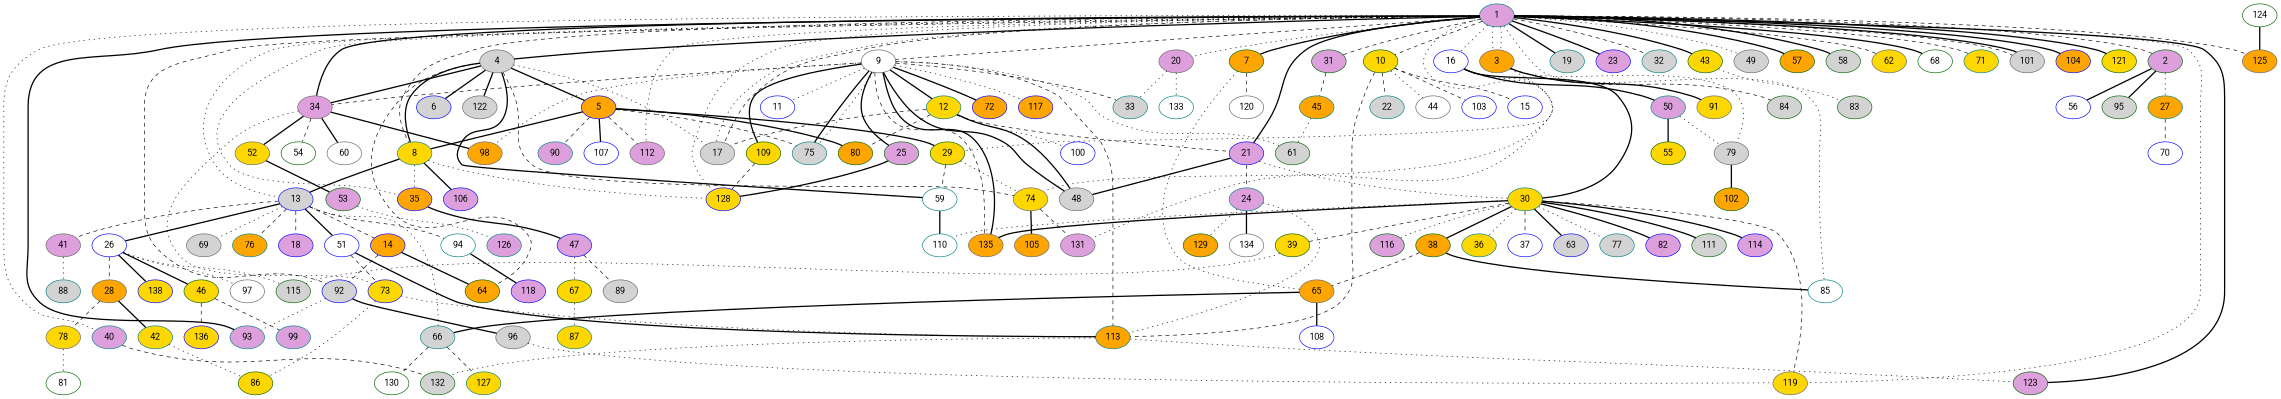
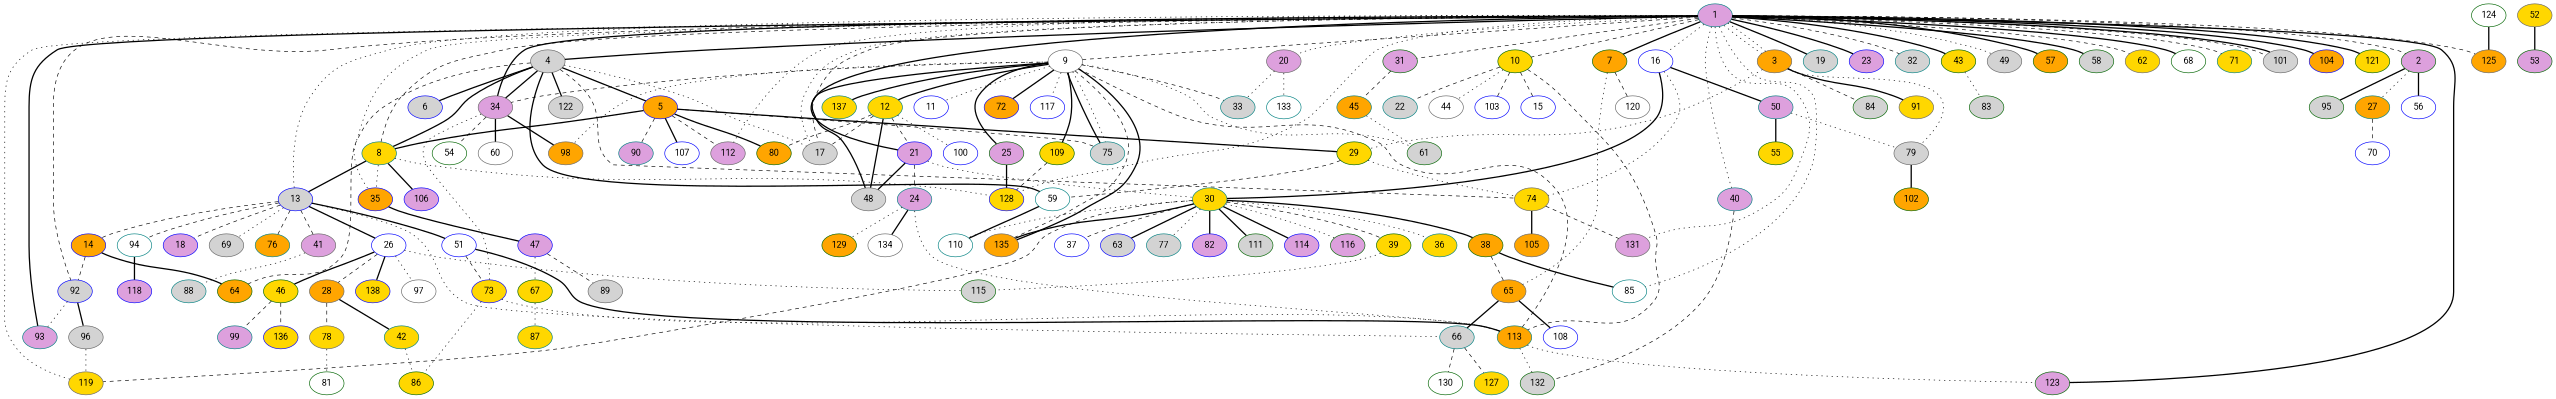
  graph {
    fontname=Roboto
    node [color=darkgreen fillcolor=lightgrey fontname=Roboto style=filled]
    edge [fontname=Roboto style=bold]
    1 [color=teal fillcolor=plum]
    2 [fillcolor=plum]
    3 [color=gray40 fillcolor=orange]
    4 [color=gray40]
    7 [fillcolor=orange]
    8 [color=teal fillcolor=gold]
    9 [color=gray40 fillcolor=white]
    10 [fillcolor=gold]
    13 [color=blue]
    16 [color=blue fillcolor=white]
    17 [color=gray40]
    19 [color=teal]
    20 [color=gray40 fillcolor=plum]
    21 [color=blue fillcolor=plum]
    23 [color=blue fillcolor=plum]
    31 [fillcolor=plum]
    32 [color=teal]
    34 [color=gray40 fillcolor=plum]
    35 [color=blue fillcolor=orange]
    40 [color=teal fillcolor=plum]
    43 [fillcolor=gold]
    49 [color=gray40]
    57 [fillcolor=orange]
    58
    62 [color=gray40 fillcolor=gold]
    68 [fillcolor=white]
    71 [color=teal fillcolor=gold]
    85 [color=teal fillcolor=white]
    92 [color=blue]
    93 [color=teal fillcolor=plum]
    101 [color=gray40]
    104 [color=blue fillcolor=orange]
    112 [color=gray40 fillcolor=plum]
    119 [color=gray40 fillcolor=gold]
    121 [fillcolor=gold]
    123 [fillcolor=plum]
    128 [color=blue fillcolor=gold]
    131 [color=gray40 fillcolor=plum]
    125 [color=gray40 fillcolor=orange]
    27 [color=teal fillcolor=orange]
    56 [color=blue fillcolor=white]
    95
    29 [fillcolor=gold]
    79 [color=gray40]
    84
    91 [color=gray40 fillcolor=gold]
    5 [color=blue fillcolor=orange]
    6 [color=blue]
    59 [color=teal fillcolor=white]
    64 [fillcolor=orange]
    74 [color=gray40 fillcolor=gold]
    122 [color=gray40]
    65 [color=gray40 fillcolor=orange]
    120 [color=gray40 fillcolor=white]
    106 [color=blue fillcolor=plum]
    75 [color=teal]
    11 [color=blue fillcolor=white]
    12 [color=teal fillcolor=gold]
    25 [fillcolor=plum]
    33 [color=teal]
    48 [color=gray40]
    61
    72 [color=blue fillcolor=orange]
    98 [color=gray40 fillcolor=orange]
    109 [fillcolor=gold]
    113 [color=teal fillcolor=orange]
-   117 [color=blue fillcolor=orange]
+   117 [color=blue fillcolor=white]
    135 [color=gray40 fillcolor=orange]
+   137 [color=teal fillcolor=gold]
    15 [color=blue fillcolor=white]
    22 [color=teal]
    44 [color=gray40 fillcolor=white]
    103 [color=blue fillcolor=white]
    14 [color=blue fillcolor=orange]
    18 [color=blue fillcolor=plum]
    26 [color=blue fillcolor=white]
    41 [color=gray40 fillcolor=plum]
    51 [color=blue fillcolor=white]
    66 [color=teal]
    69 [color=gray40]
    76 [color=teal fillcolor=orange]
    94 [color=teal fillcolor=white]
    30 [color=teal fillcolor=gold]
    50 [color=teal fillcolor=plum]
    133 [color=teal fillcolor=white]
    24 [color=teal fillcolor=plum]
    45 [color=teal fillcolor=orange]
    52 [color=gray40 fillcolor=gold]
    54 [fillcolor=white]
    60 [color=gray40 fillcolor=white]
    73 [color=blue fillcolor=gold]
    47 [color=blue fillcolor=plum]
    132
    83
    96 [color=gray40]
    124 [fillcolor=white]
    70 [color=blue fillcolor=white]
    102 [fillcolor=orange]
    80 [fillcolor=orange]
    90 [color=teal fillcolor=plum]
    107 [color=blue fillcolor=white]
    110 [color=teal fillcolor=white]
    105 [color=gray40 fillcolor=orange]
    108 [color=blue fillcolor=white]
    100 [color=blue fillcolor=white]
    28 [color=gray40 fillcolor=orange]
    46 [fillcolor=gold]
    97 [color=gray40 fillcolor=white]
    115
    138 [color=blue fillcolor=gold]
    88 [color=teal]
    127 [color=teal fillcolor=gold]
    130 [fillcolor=white]
    118 [color=blue fillcolor=plum]
    36 [color=teal fillcolor=gold]
    37 [color=blue fillcolor=white]
    38 [fillcolor=orange]
    39 [fillcolor=gold]
    63 [color=blue]
    77 [color=teal]
    82 [color=blue fillcolor=plum]
    111
    114 [color=blue fillcolor=plum]
    116 [fillcolor=plum]
    55 [fillcolor=gold]
    129 [fillcolor=orange]
    134 [color=gray40 fillcolor=white]
    42 [color=teal fillcolor=gold]
    78 [color=gray40 fillcolor=gold]
    99 [color=teal fillcolor=plum]
    136 [color=blue fillcolor=gold]
    86 [fillcolor=gold]
    81 [fillcolor=white]
    53 [fillcolor=plum]
    67 [fillcolor=gold]
    89 [color=gray40]
    87 [color=teal fillcolor=gold]
-   126 [color=teal fillcolor=plum]
    1 -- 2 [style=dashed]
    1 -- 3 [style=dotted]
    1 -- 3 [style=dotted]
    1 -- 4
    1 -- 7
    1 -- 8 [style=dashed]
    1 -- 9 [style=dashed]
    1 -- 10 [style=dashed]
    1 -- 13 [style=dotted]
    1 -- 16 [style=dotted]
    1 -- 17 [style=dotted]
    1 -- 17 [style=dashed]
    1 -- 19
    1 -- 20 [style=dotted]
    1 -- 21
    1 -- 23
    1 -- 31 [style=dashed]
    1 -- 32 [style=dashed]
    1 -- 34
    1 -- 35 [style=dotted]
    1 -- 40 [style=dotted]
    1 -- 43
    1 -- 49 [style=dotted]
    1 -- 57
    1 -- 58
    1 -- 62 [style=dashed]
    1 -- 68
    1 -- 71 [style=dashed]
    1 -- 85 [style=dotted]
    1 -- 92 [style=dashed]
    1 -- 93
    1 -- 101 [style=dashed]
    1 -- 101
    1 -- 104
    1 -- 112 [style=dotted]
    1 -- 119 [style=dotted]
    1 -- 121
    1 -- 123
    1 -- 128 [style=dotted]
    1 -- 131 [style=dotted]
    1 -- 125 [style=dashed]
    2 -- 27 [style=dotted]
    2 -- 56
    2 -- 95
    3 -- 29 [style=dotted]
    3 -- 79 [style=dotted]
    3 -- 84 [style=dashed]
    3 -- 91
    4 -- 8
    4 -- 17 [style=dotted]
    4 -- 34
    4 -- 5
    4 -- 6
    4 -- 59
    4 -- 64 [style=dashed]
    4 -- 74 [style=dashed]
    4 -- 122
    7 -- 65 [style=dotted]
    7 -- 120 [style=dashed]
    8 -- 13
    8 -- 35 [style=dotted]
    8 -- 128 [style=dotted]
    8 -- 106
    9 -- 34 [style=dashed]
    9 -- 75
    9 -- 75 [style=dotted]
    9 -- 11 [style=dotted]
    9 -- 12
    9 -- 25
    9 -- 33 [style=dashed]
    9 -- 48
    9 -- 61 [style=dotted]
    9 -- 72
    9 -- 98 [style=dotted]
    9 -- 109
    9 -- 113 [style=dashed]
    9 -- 117 [style=dotted]
    9 -- 135 [style=dashed]
    9 -- 135
+   9 -- 137
    10 -- 113 [style=dashed]
    10 -- 15 [style=dashed]
    10 -- 22 [style=dashed]
    10 -- 44 [style=dotted]
    10 -- 103 [style=dashed]
    13 -- 14 [style=dashed]
    13 -- 18 [style=dashed]
    13 -- 26
    13 -- 41 [style=dashed]
    13 -- 51
    13 -- 66 [style=dotted]
    13 -- 69 [style=dotted]
    13 -- 76 [style=dashed]
    13 -- 94 [style=dashed]
    16 -- 74 [style=dotted]
    16 -- 30
    16 -- 50
    20 -- 33 [style=dotted]
    20 -- 133 [style=dotted]
    21 -- 48
    21 -- 30 [style=dotted]
    21 -- 24 [style=dashed]
    31 -- 45 [style=dashed]
    34 -- 98
-   34 -- 52
    34 -- 54 [style=dashed]
    34 -- 60
    34 -- 73 [style=dotted]
    35 -- 47
    40 -- 132 [style=dashed]
    43 -- 83 [style=dotted]
    92 -- 93 [style=dotted]
    92 -- 96
    27 -- 70 [style=dashed]
    29 -- 59 [style=dashed]
    29 -- 74 [style=dotted]
    79 -- 102
    5 -- 8
    5 -- 112 [style=dashed]
    5 -- 29
    5 -- 75 [style=dashed]
    5 -- 80
    5 -- 90 [style=dashed]
    5 -- 107
    59 -- 110
    74 -- 131 [style=dashed]
    74 -- 105
    65 -- 66
    65 -- 108
    12 -- 17 [style=dashed]
    12 -- 21 [style=dashed]
    12 -- 48
    12 -- 80 [style=dashed]
    12 -- 100 [style=dotted]
    25 -- 128
    109 -- 128 [style=dashed]
    113 -- 123 [style=dotted]
    113 -- 132 [style=dotted]
    14 -- 92 [style=dashed]
    14 -- 64
    26 -- 28 [style=dashed]
    26 -- 46
    26 -- 97 [style=dotted]
    26 -- 115 [style=dotted]
    26 -- 138
    41 -- 88 [style=dotted]
    51 -- 113
    51 -- 73 [style=dashed]
    66 -- 127 [style=dashed]
    66 -- 130 [style=dashed]
    94 -- 118
    30 -- 119 [style=dashed]
    30 -- 135
    30 -- 110 [style=dotted]
    30 -- 36 [style=dotted]
    30 -- 37 [style=dashed]
    30 -- 38
    30 -- 39 [style=dashed]
    30 -- 63
    30 -- 77 [style=dotted]
    30 -- 82
    30 -- 111
    30 -- 114
    30 -- 116 [style=dotted]
    50 -- 79 [style=dotted]
    50 -- 55
    24 -- 113 [style=dotted]
    24 -- 129 [style=dotted]
    24 -- 134
    45 -- 61 [style=dotted]
    52 -- 53
    73 -- 113 [style=dotted]
    73 -- 86 [style=dotted]
    47 -- 67 [style=dotted]
    47 -- 89 [style=dashed]
    96 -- 119 [style=dotted]
    124 -- 125
    28 -- 42
    28 -- 78 [style=dashed]
    46 -- 99 [style=dashed]
    46 -- 136 [style=dashed]
    38 -- 85
    38 -- 65 [style=dashed]
    39 -- 115 [style=dotted]
    42 -- 86 [style=dotted]
    78 -- 81 [style=dotted]
-   53 -- 126 [style=dotted]
    67 -- 87 [style=dotted]
  }
